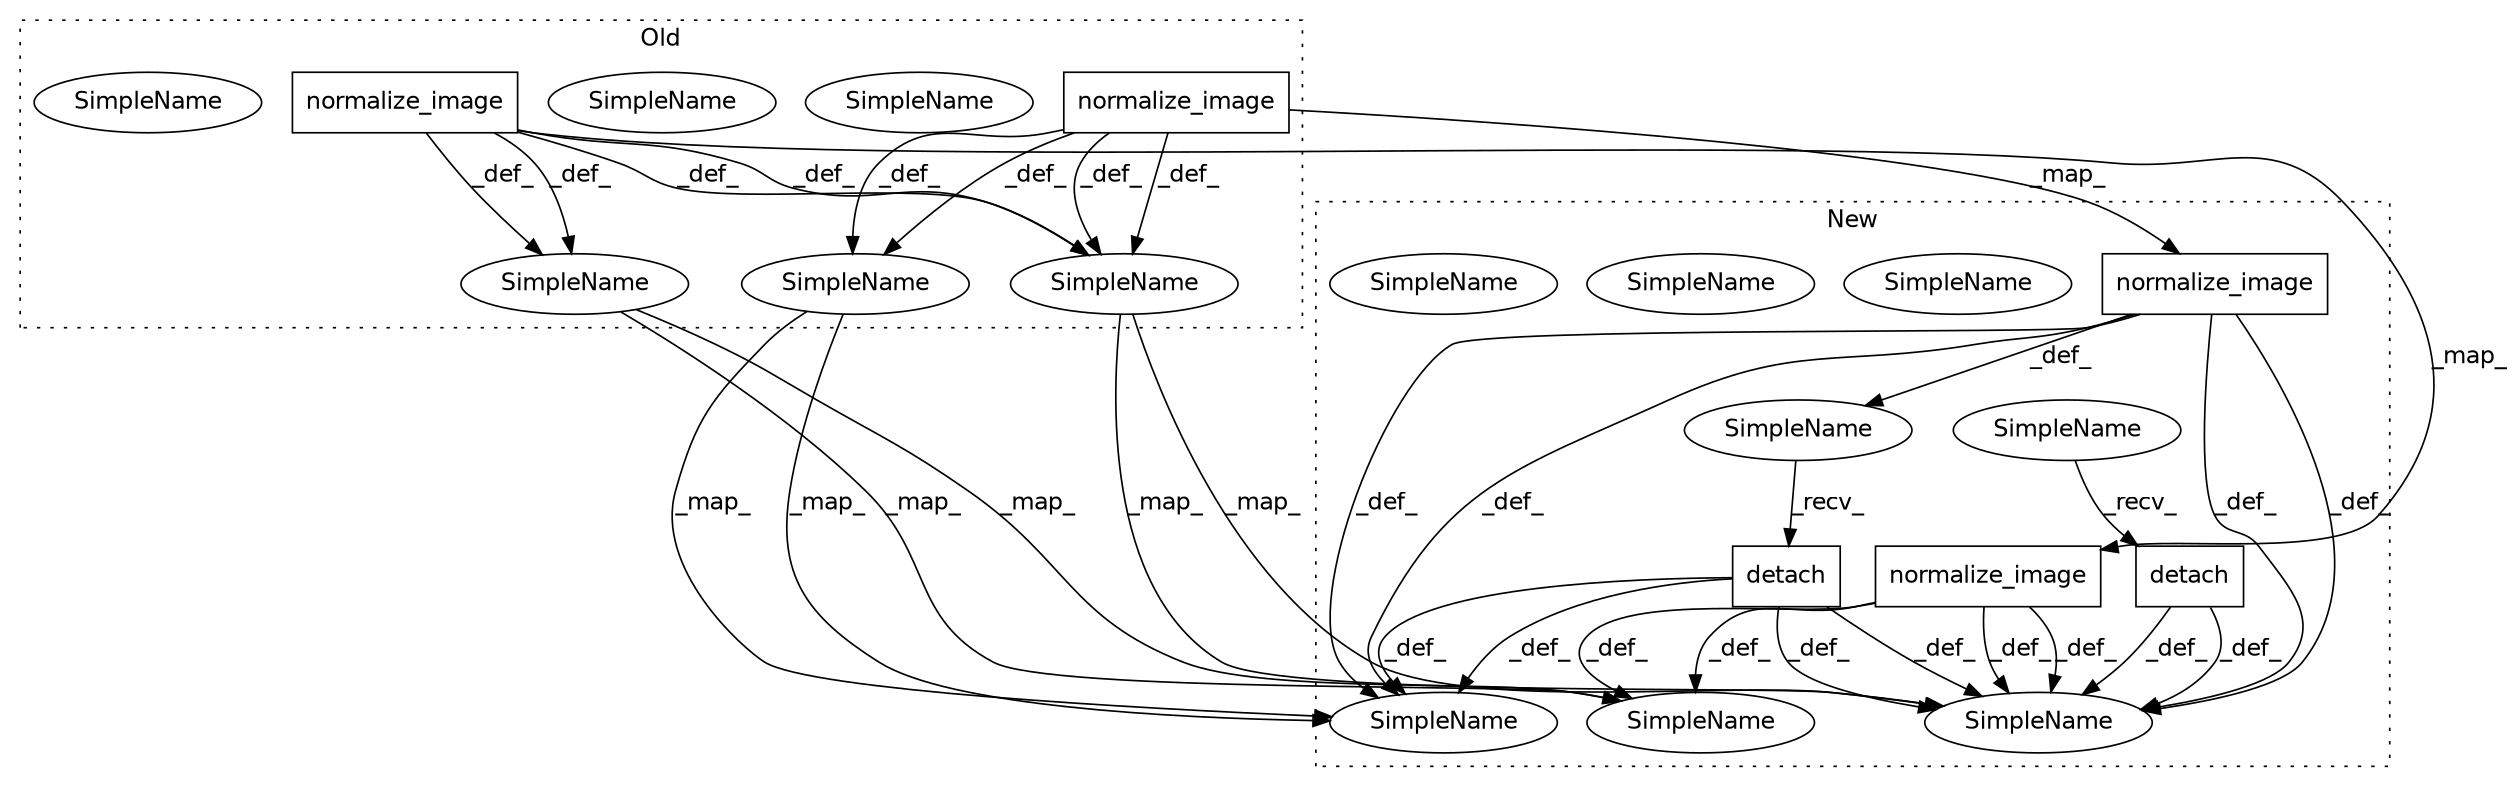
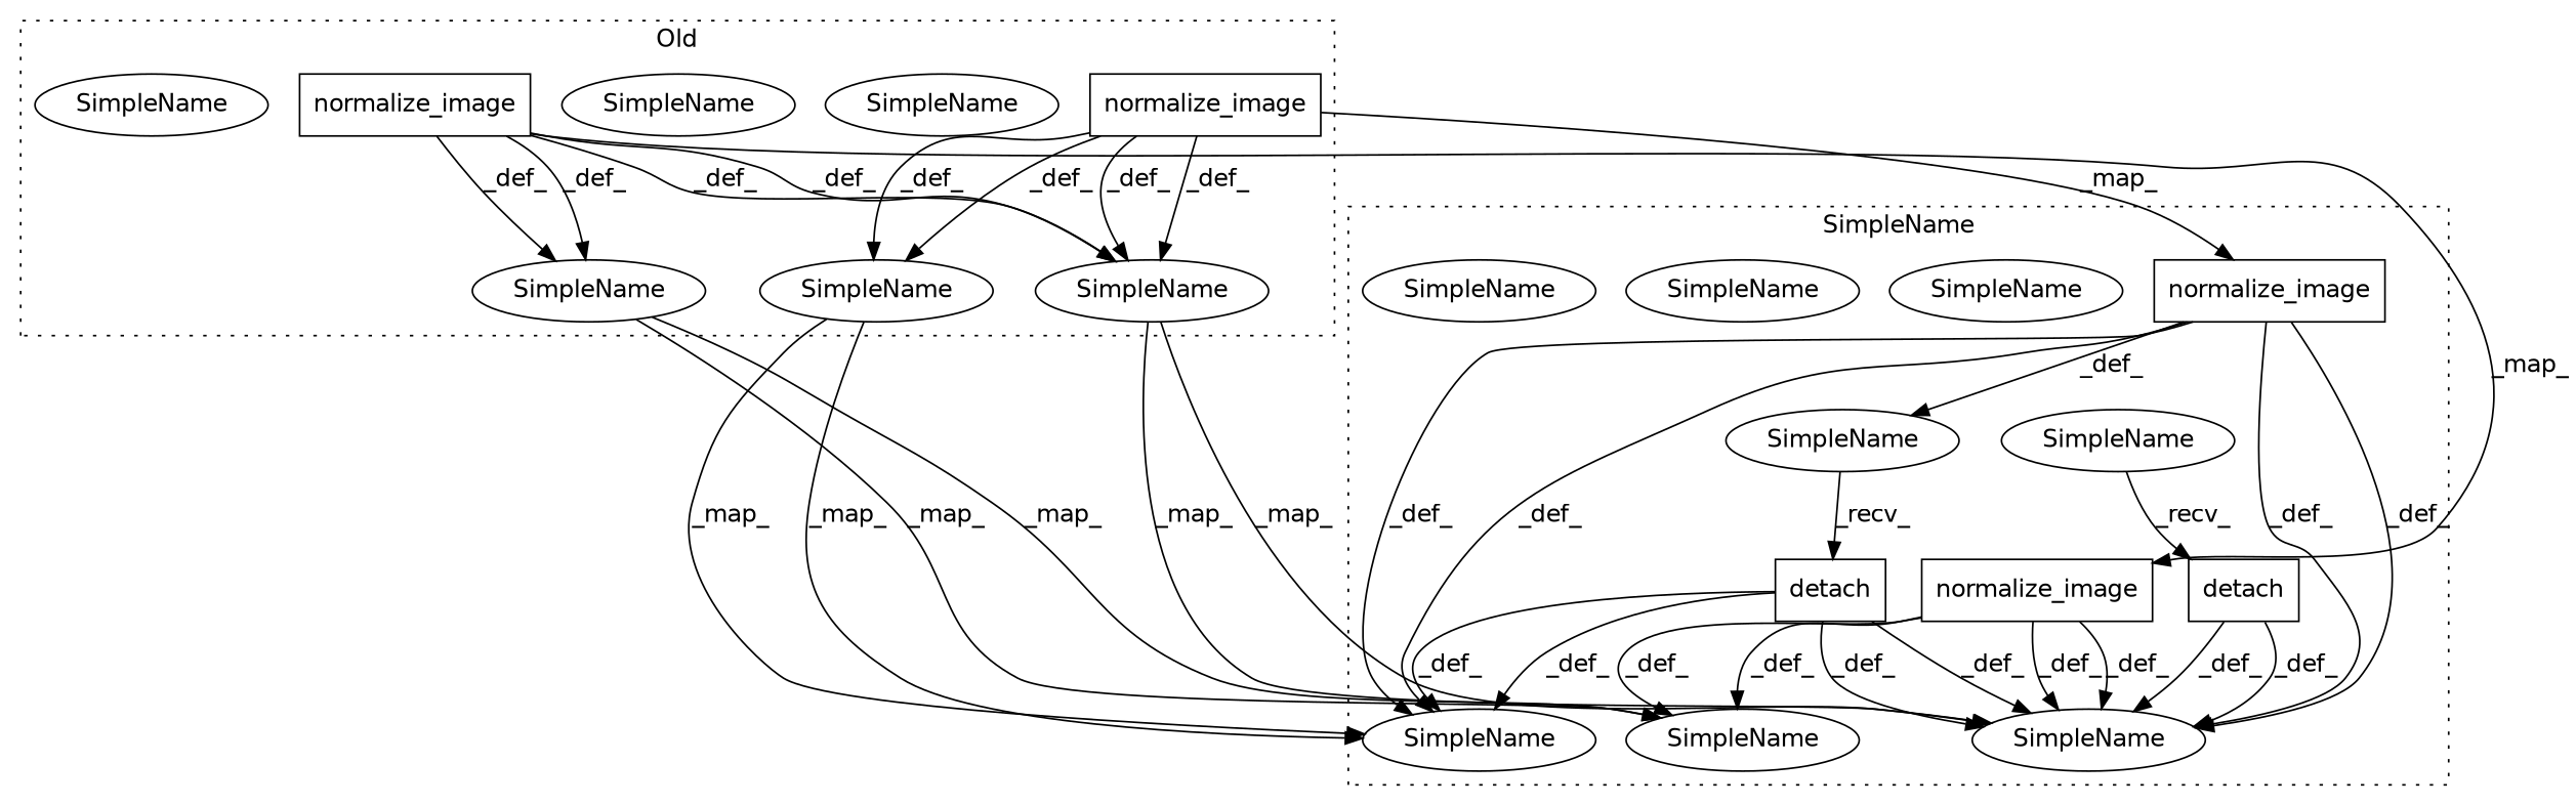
  digraph {
    fontname="DejaVu Sans"
    node [a=42 l=9 shape=ellipse fontname="DejaVu Sans"]
    edge [fontname="DejaVu Sans"]
    n1 [a=32 l="16,1" label=normalize_image s="21900,21933" shape=box]
    n2 [l=4 label=SimpleName s=22419]
    n3 [l=4 label=SimpleName s=22419]
    n4 [label=SimpleName s=21885]
    n5 [label=SimpleName s=21885]
    n6 [a=32 l="16,1" label=normalize_image s="21561,21596" shape=box]
    n7 [label=SimpleName s=21546]
    n8 [label=SimpleName s=21546]
    n9 [a=32 l="16,1" label=normalize_image s="21736,21769" shape=box]
    n10 [label=SimpleName l=""]
    n11 [a=32 l=8 label=detach s=21771 shape=box]
    n12 [l=4 label=SimpleName s=22273]
    n13 [l=4 label=SimpleName s=22273]
    n14 [label=SimpleName s=21721]
    n15 [label=SimpleName s=21721]
    n16 [a=32 l=8 label=detach s=21838 shape=box]
    n17 [label=SimpleName l=""]
    n18 [a=32 l="16,1" label=normalize_image s="21343,21378" shape=box]
    n19 [label=SimpleName s=21328]
    n20 [label=SimpleName s=21328]
    subgraph cluster_1 {
      label=Old
      style=dotted
      n1
      n2
      n3
      n4
      n5
      n6
      n7
      n8
    }
    subgraph cluster_2 {
-     label=New
+     label=SimpleName
      style=dotted
      n9
      n10
      n11
      n12
      n13
      n14
      n15
      n16
      n17
      n18
      n19
      n20
    }
    n1 -> n3 [label=_def_]
    n1 -> n3 [label=_def_]
    n1 -> n5 [label=_def_]
    n1 -> n5 [label=_def_]
    n1 -> n9 [label=_map_]
    n3 -> n13 [label=_map_]
    n3 -> n13 [label=_map_]
    n5 -> n15 [label=_map_]
    n5 -> n15 [label=_map_]
    n6 -> n3 [label=_def_]
    n6 -> n3 [label=_def_]
    n6 -> n8 [label=_def_]
    n6 -> n8 [label=_def_]
    n6 -> n18 [label=_map_]
    n8 -> n20 [label=_map_]
    n8 -> n20 [label=_map_]
    n9 -> n10 [label=_def_]
    n9 -> n13 [label=_def_]
    n9 -> n13 [label=_def_]
    n9 -> n15 [label=_def_]
    n9 -> n15 [label=_def_]
    n10 -> n11 [label=_recv_]
    n11 -> n13 [label=_def_]
    n11 -> n13 [label=_def_]
    n11 -> n15 [label=_def_]
    n11 -> n15 [label=_def_]
    n16 -> n13 [label=_def_]
    n16 -> n13 [label=_def_]
    n17 -> n16 [label=_recv_]
    n18 -> n13 [label=_def_]
    n18 -> n13 [label=_def_]
    n18 -> n20 [label=_def_]
    n18 -> n20 [label=_def_]
  }
